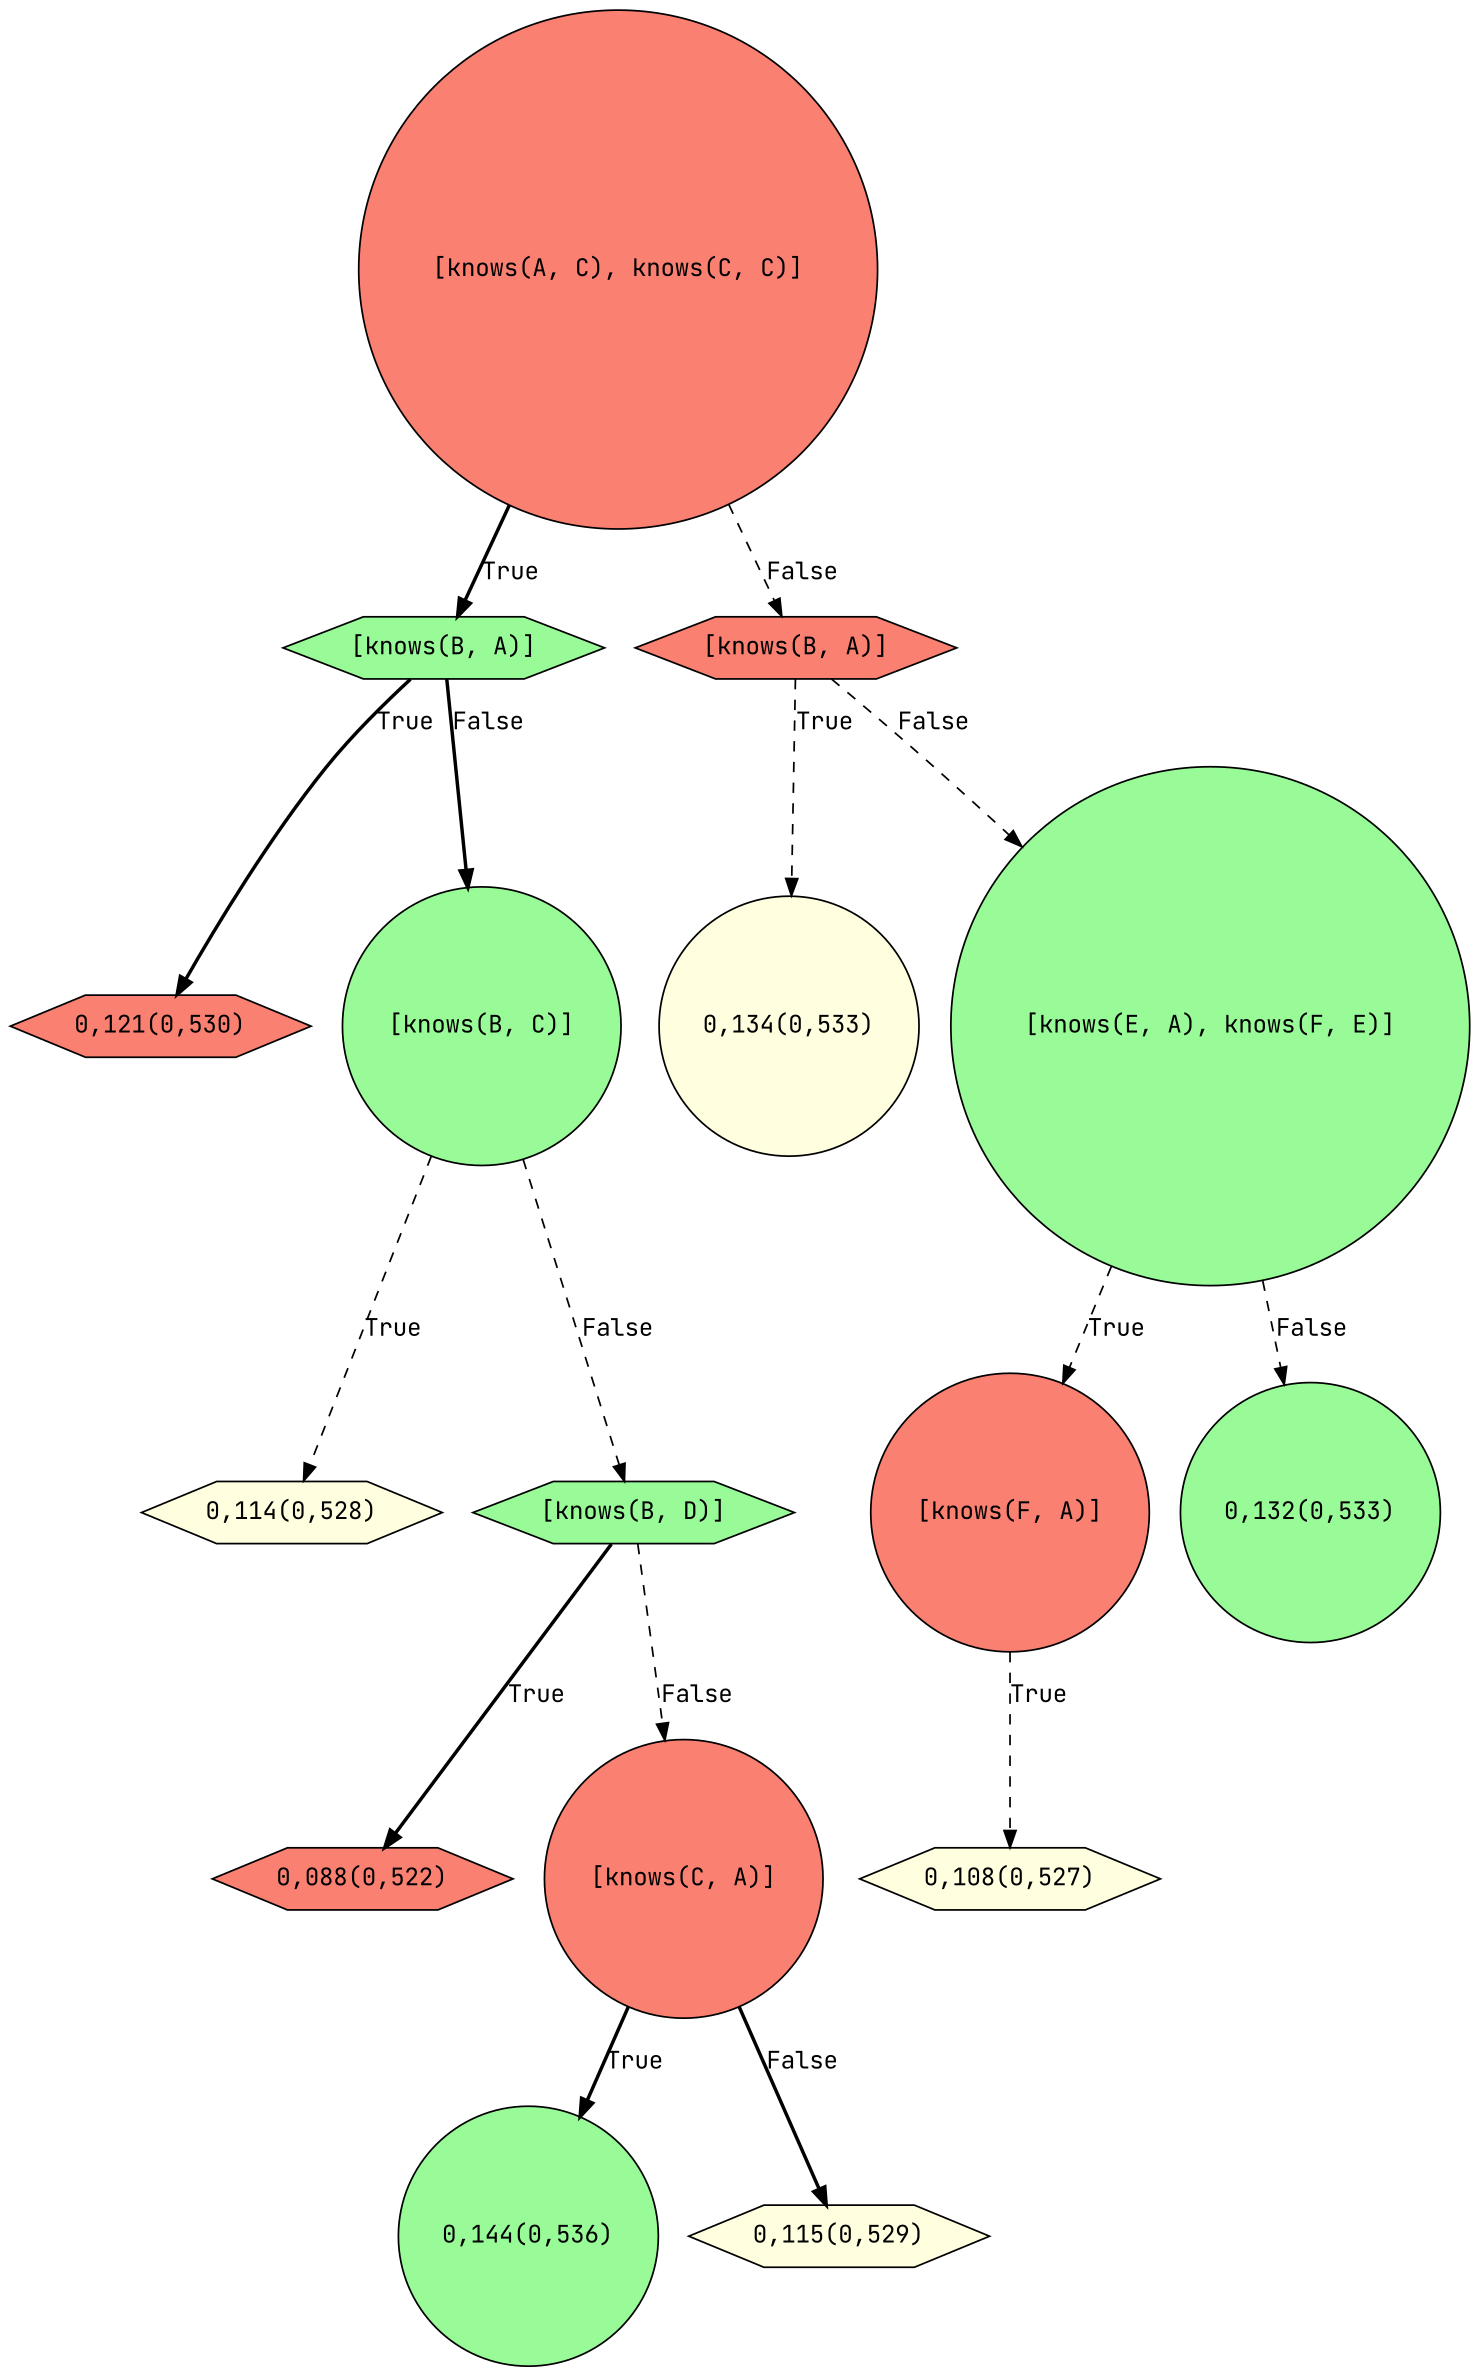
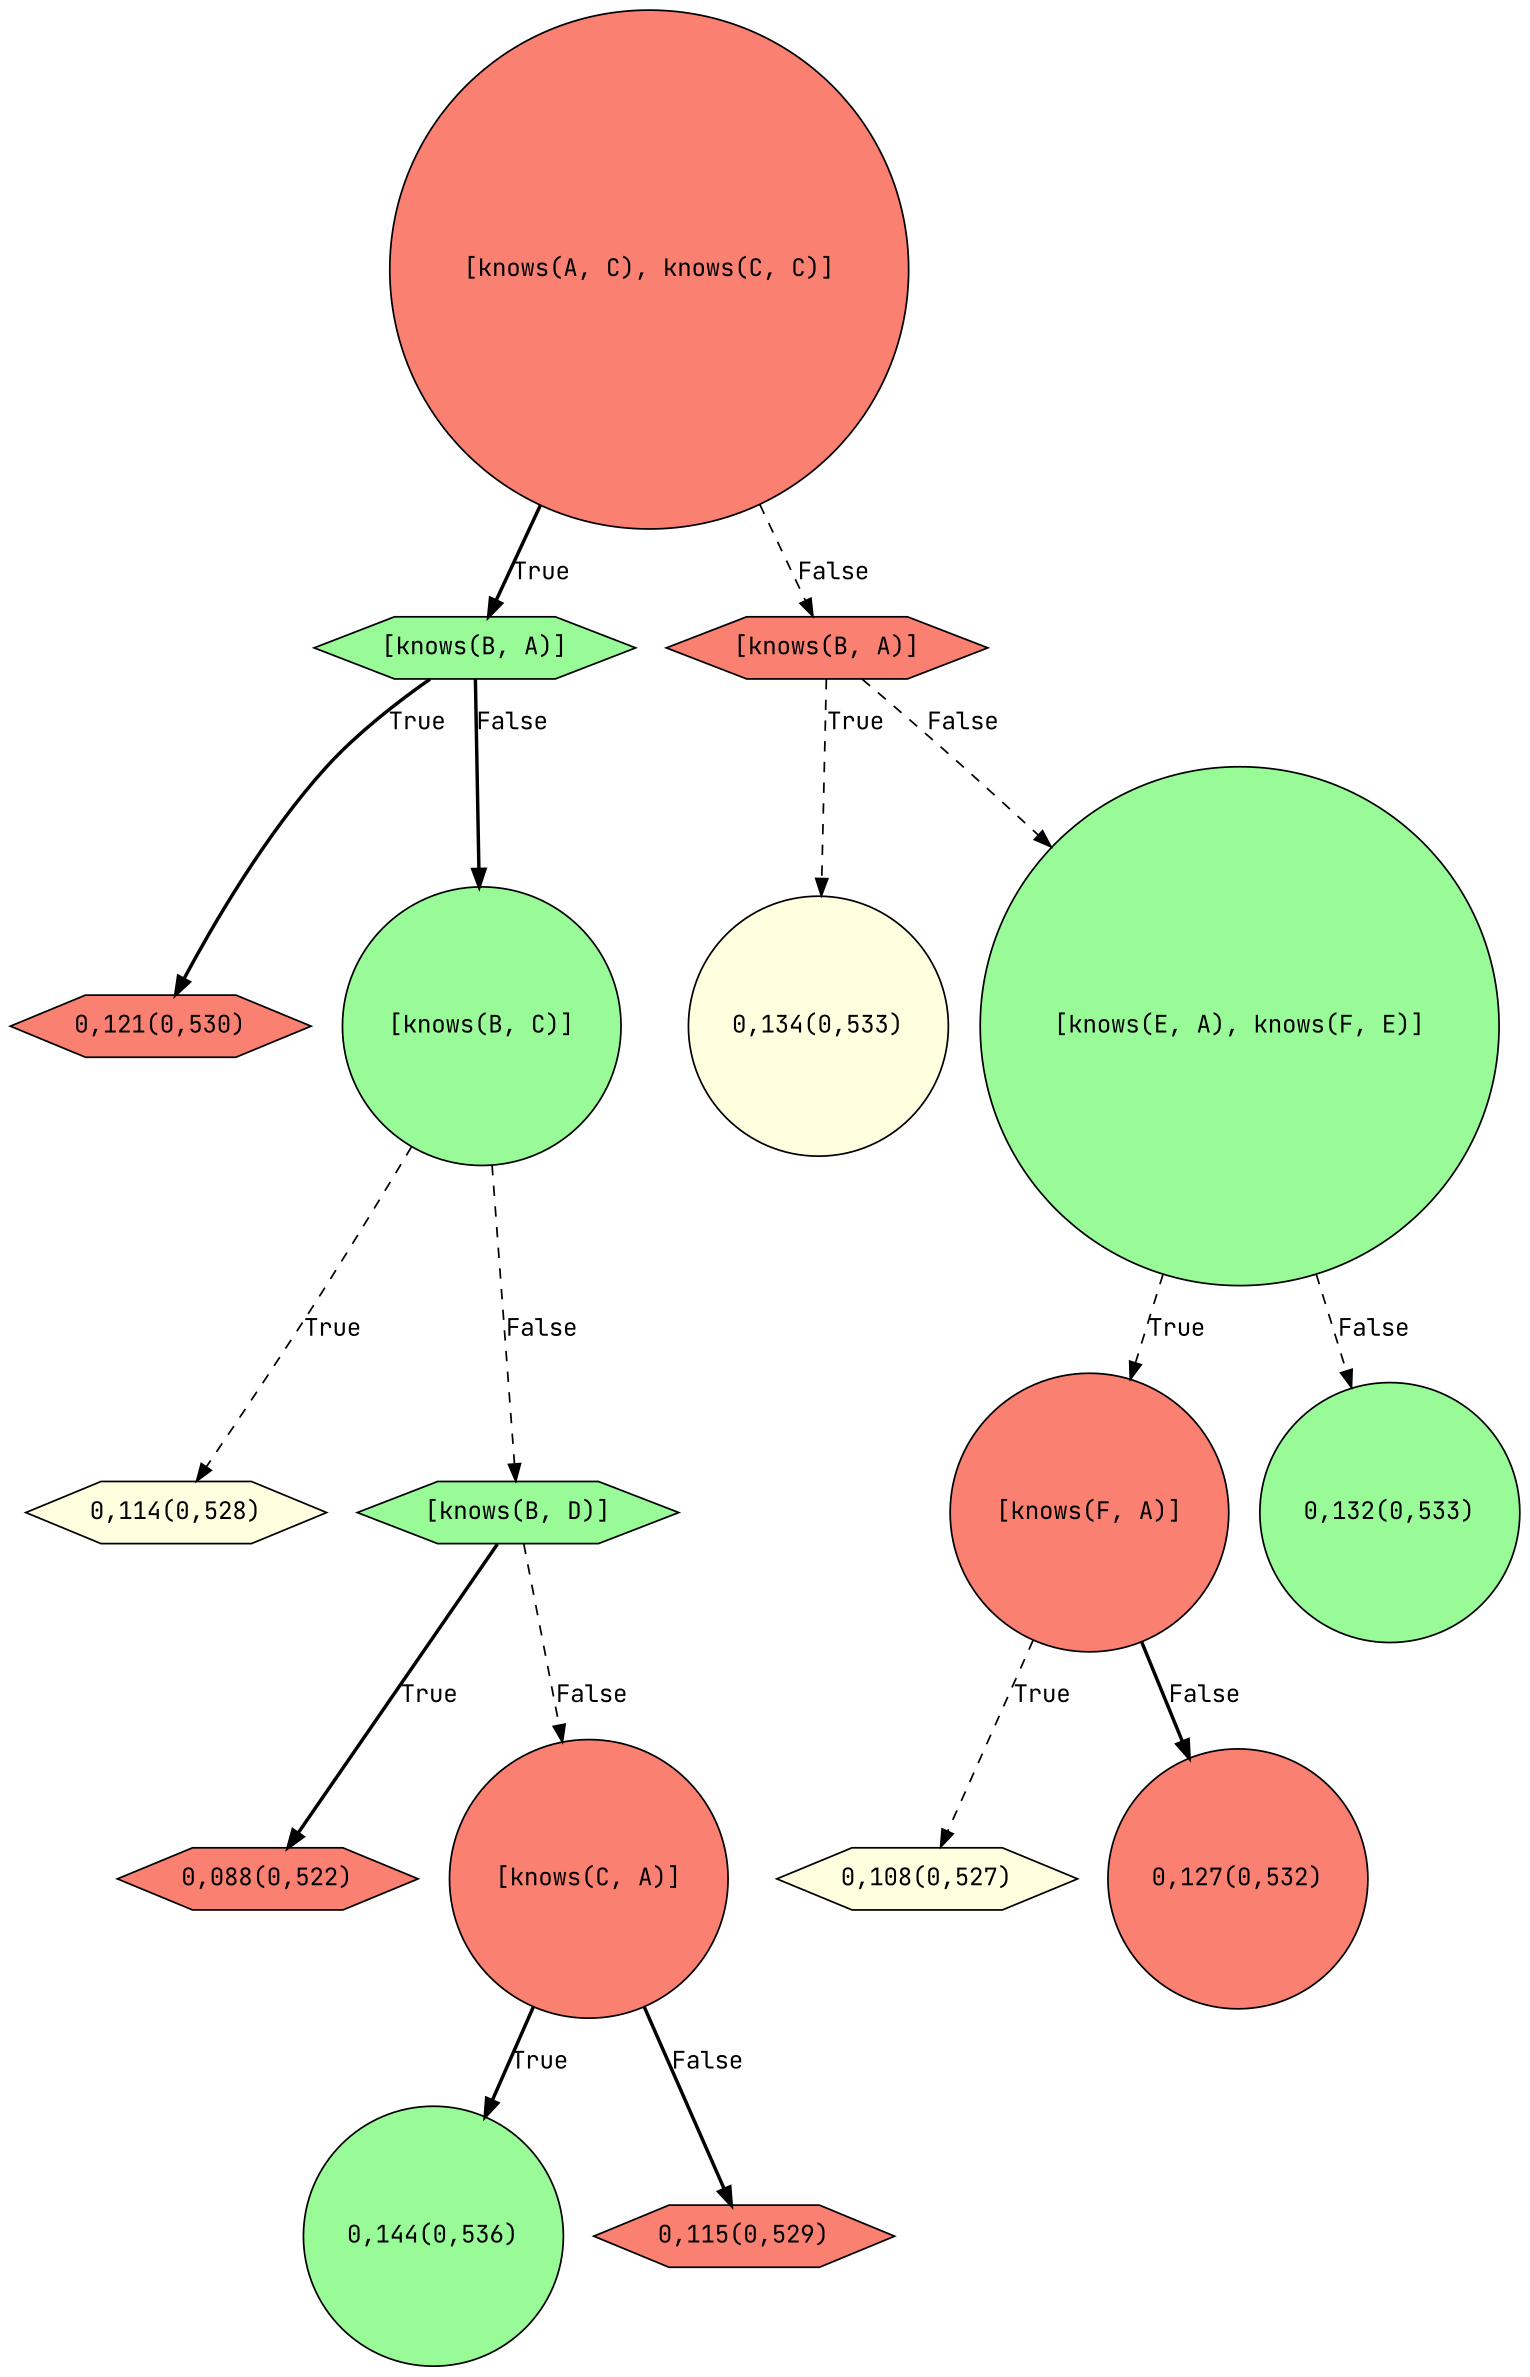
  digraph {
    fontname="JetBrains Mono"
    node [fillcolor=salmon fontname="JetBrains Mono" shape=circle style=filled]
    edge [fontname="JetBrains Mono" style=dashed]
    n1 [label="[knows(A, C), knows(C, C)]"]
    n2 [fillcolor=palegreen label="[knows(B, A)]" shape=hexagon]
    n3 [label="[knows(B, A)]" shape=hexagon]
    n4 [label="0,121(0,530)" shape=hexagon]
    n5 [fillcolor=palegreen label="[knows(B, C)]"]
    n6 [fillcolor=lightyellow label="0,134(0,533)"]
    n7 [fillcolor=palegreen label="[knows(E, A), knows(F, E)]"]
    n8 [fillcolor=lightyellow label="0,114(0,528)" shape=hexagon]
    n9 [fillcolor=palegreen label="[knows(B, D)]" shape=hexagon]
    n10 [label="[knows(F, A)]"]
    n11 [fillcolor=palegreen label="0,132(0,533)"]
    n12 [label="0,088(0,522)" shape=hexagon]
    n13 [label="[knows(C, A)]"]
    n14 [fillcolor=palegreen label="0,144(0,536)"]
-   n15 [fillcolor=lightyellow label="0,115(0,529)" shape=hexagon]
+   n15 [label="0,115(0,529)" shape=hexagon]
    n16 [fillcolor=lightyellow label="0,108(0,527)" shape=hexagon]
+   n17 [label="0,127(0,532)"]
    n1 -> n2 [label=True style=bold]
    n1 -> n3 [label=False]
    n2 -> n4 [label=True style=bold]
    n2 -> n5 [label=False style=bold]
    n3 -> n6 [label=True]
    n3 -> n7 [label=False]
    n5 -> n8 [label=True]
    n5 -> n9 [label=False]
    n7 -> n10 [label=True]
    n7 -> n11 [label=False]
    n9 -> n12 [label=True style=bold]
    n9 -> n13 [label=False]
    n10 -> n16 [label=True]
+   n10 -> n17 [label=False style=bold]
    n13 -> n14 [label=True style=bold]
    n13 -> n15 [label=False style=bold]
  }
